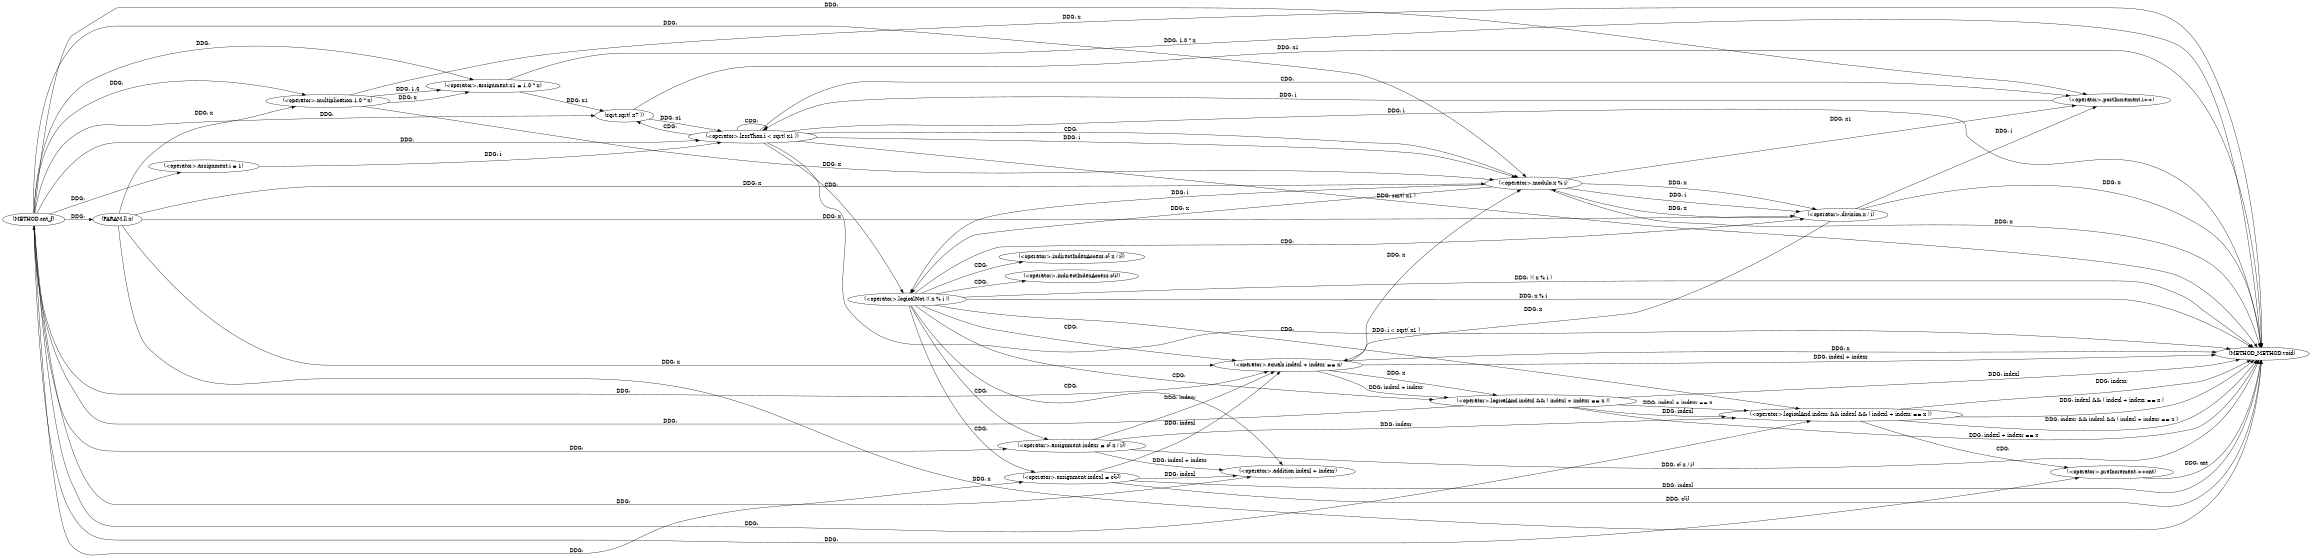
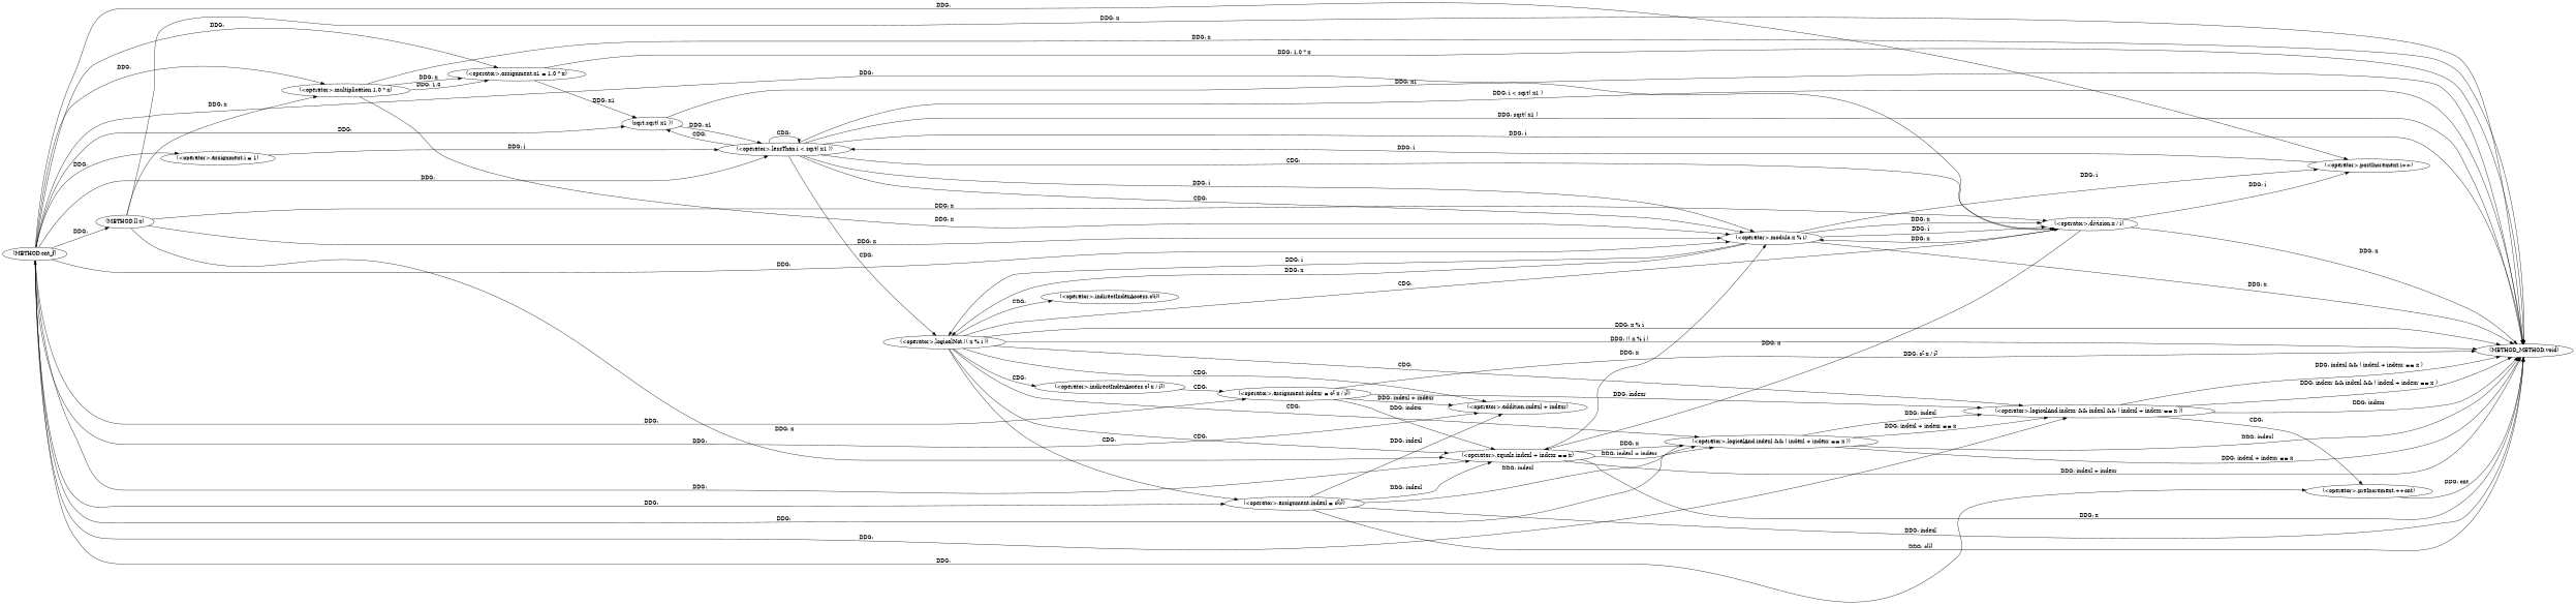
  digraph {
    rankdir=LR
    n1 [label="(METHOD,cnt_f)"]
-   n2 [label="(PARAM,ll x)"]
+   n2 [label="(METHOD,ll x)"]
    n3 [label="(<operator>.assignment,x1 = 1.0 * x)"]
    n4 [label="(<operator>.assignment,i = 1)"]
    n5 [label="(<operator>.lessThan,i < sqrt( x1 ))"]
    n6 [label="(<operator>.postIncrement,i++)"]
    n7 [label="(<operator>.multiplication,1.0 * x)"]
-   n8 [label="(sqrt,sqrt( x7 ))"]
+   n8 [label="(sqrt,sqrt( x1 ))"]
    n9 [label="(<operator>.assignment,indexl = c[i])"]
    n10 [label="(<operator>.assignment,indexr = c[ x / i])"]
    n11 [label="(<operator>.modulo,x % i)"]
    n12 [label="(<operator>.logicalAnd,indexr && indexl && ( indexl + indexr == x ))"]
    n13 [label="(<operator>.preIncrement,++cnt)"]
    n14 [label="(<operator>.division,x / i)"]
    n15 [label="(<operator>.equals,indexl + indexr == x)"]
    n16 [label="(<operator>.addition,indexl + indexr)"]
    n17 [label="(METHOD_METHOD,void)"]
    n18 [label="(<operator>.logicalNot,!( x % i ))"]
    n19 [label="(<operator>.logicalAnd,indexl && ( indexl + indexr == x ))"]
    n20 [label="(<operator>.indirectIndexAccess,c[i])"]
    n21 [label="(<operator>.indirectIndexAccess,c[ x / i])"]
    n1 -> n2 [label="DDG: "]
    n1 -> n3 [label="DDG: "]
    n1 -> n4 [label="DDG: "]
    n1 -> n5 [label="DDG: "]
    n1 -> n6 [label="DDG: "]
    n1 -> n7 [label="DDG: "]
    n1 -> n8 [label="DDG: "]
    n1 -> n9 [label="DDG: "]
    n1 -> n10 [label="DDG: "]
    n1 -> n11 [label="DDG: "]
    n1 -> n12 [label="DDG: "]
    n1 -> n13 [label="DDG: "]
+   n1 -> n14 [label="DDG: "]
    n1 -> n15 [label="DDG: "]
    n1 -> n16 [label="DDG: "]
    n2 -> n7 [label="DDG: x"]
    n2 -> n11 [label="DDG: x"]
    n2 -> n14 [label="DDG: x"]
    n2 -> n15 [label="DDG: x"]
    n2 -> n17 [label="DDG: x"]
    n3 -> n8 [label="DDG: x1"]
    n3 -> n17 [label="DDG: 1.0 * x"]
    n4 -> n5 [label="DDG: i"]
    n5 -> n5 [label="CDG: "]
-   n5 -> n6 [label="CDG: "]
+   n5 -> n14 [label="CDG: "]
    n5 -> n8 [label="CDG: "]
    n5 -> n11 [label="DDG: i"]
    n5 -> n11 [label="CDG: "]
    n5 -> n17 [label="DDG: i"]
    n5 -> n17 [label="DDG: sqrt( x1 )"]
    n5 -> n17 [label="DDG: i < sqrt( x1 )"]
    n5 -> n18 [label="CDG: "]
    n6 -> n5 [label="DDG: i"]
    n7 -> n3 [label="DDG: 1.0"]
    n7 -> n3 [label="DDG: x"]
    n7 -> n11 [label="DDG: x"]
    n7 -> n17 [label="DDG: x"]
    n8 -> n5 [label="DDG: x1"]
    n8 -> n17 [label="DDG: x1"]
    n9 -> n15 [label="DDG: indexl"]
    n9 -> n16 [label="DDG: indexl"]
    n9 -> n17 [label="DDG: indexl"]
    n9 -> n17 [label="DDG: c[i]"]
+   n9 -> n19 [label="DDG: indexl"]
    n10 -> n12 [label="DDG: indexr"]
    n10 -> n15 [label="DDG: indexr"]
    n10 -> n16 [label="DDG: indexl + indexr"]
    n10 -> n17 [label="DDG: c[ x / i]"]
-   n11 -> n6 [label="DDG: x1"]
+   n11 -> n6 [label="DDG: i"]
    n11 -> n14 [label="DDG: x"]
    n11 -> n14 [label="DDG: i"]
    n11 -> n17 [label="DDG: x"]
    n11 -> n18 [label="DDG: i"]
    n11 -> n18 [label="DDG: x"]
    n12 -> n13 [label="CDG: "]
    n12 -> n17 [label="DDG: indexr"]
    n12 -> n17 [label="DDG: indexl && ( indexl + indexr == x )"]
    n12 -> n17 [label="DDG: indexr && indexl && ( indexl + indexr == x )"]
    n13 -> n17 [label="DDG: cnt"]
    n14 -> n6 [label="DDG: i"]
    n14 -> n11 [label="DDG: x"]
    n14 -> n15 [label="DDG: x"]
    n14 -> n17 [label="DDG: x"]
    n15 -> n11 [label="DDG: x"]
    n15 -> n17 [label="DDG: indexl + indexr"]
    n15 -> n17 [label="DDG: x"]
    n15 -> n19 [label="DDG: x"]
    n15 -> n19 [label="DDG: indexl + indexr"]
    n18 -> n9 [label="CDG: "]
-   n18 -> n10 [label="CDG: "]
+   n21 -> n10 [label="CDG: "]
    n18 -> n12 [label="CDG: "]
    n18 -> n14 [label="CDG: "]
    n18 -> n15 [label="CDG: "]
    n18 -> n16 [label="CDG: "]
    n18 -> n17 [label="DDG: x % i"]
    n18 -> n17 [label="DDG: !( x % i )"]
    n18 -> n19 [label="CDG: "]
    n18 -> n20 [label="CDG: "]
    n18 -> n21 [label="CDG: "]
    n19 -> n1 [label="DDG: "]
    n19 -> n12 [label="DDG: indexl"]
    n19 -> n12 [label="DDG: indexl + indexr == x"]
    n19 -> n17 [label="DDG: indexl"]
    n19 -> n17 [label="DDG: indexl + indexr == x"]
  }
